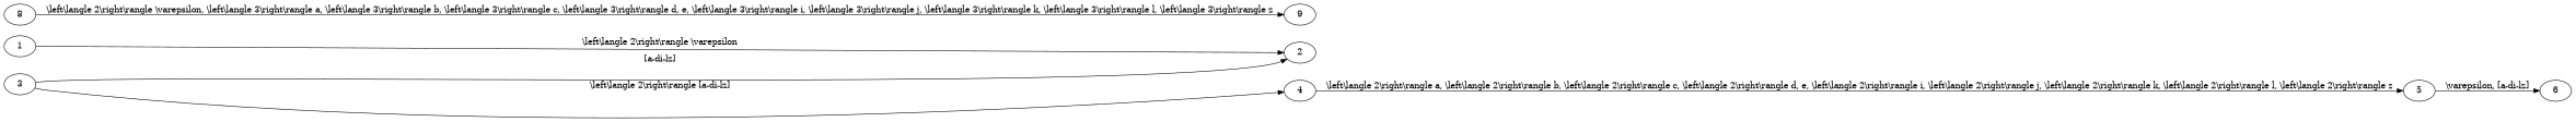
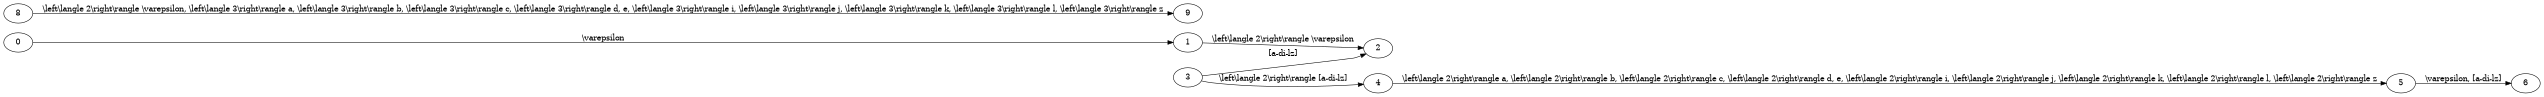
  digraph {
    d2tdocpreamble="    \usepackage{amssymb}    \usetikzlibrary{arrows.meta, automata, bending}    \tikzstyle{automaton}=[shorten >=1pt, pos=.4, >={Stealth[bend,round]}, initial text=]    \tikzstyle{named}=[rectangle, rounded corners]    \tikzstyle{initial}=[initial by arrow]    \tikzstyle{accepting}=[accepting by arrow]  "
    d2toptions="--format tikz --tikzedgelabels --graphstyle=automaton --crop --nominsize --autosize"
    rankdir=LR
    vcsn_context="nullableset<letterset<char_letters(abcdefghijklmnopqrstuvwxyz)>>, z"
    node [style=state texmode=math]
    edge [lblstyle=auto texmode=math]
+   0 [style="state, initial"]
    1
    2
    3
    4
    5
    6
    8
    9 [style="state, accepting"]
    subgraph sub_1 {
+     0
      1
      2
      3
      4
      5
      6
      8
      9
    }
+   0 -> 1 [label="\\varepsilon"]
    1 -> 2 [label="\\left\\langle 2\\right\\rangle \\varepsilon"]
    3 -> 2 [label="[a-di-lz]"]
    3 -> 4 [label="\\left\\langle 2\\right\\rangle [a-di-lz]"]
    4 -> 5 [label="\\left\\langle 2\\right\\rangle a, \\left\\langle 2\\right\\rangle b, \\left\\langle 2\\right\\rangle c, \\left\\langle 2\\right\\rangle d, e, \\left\\langle 2\\right\\rangle i, \\left\\langle 2\\right\\rangle j, \\left\\langle 2\\right\\rangle k, \\left\\langle 2\\right\\rangle l, \\left\\langle 2\\right\\rangle z"]
    5 -> 6 [label="\\varepsilon, [a-di-lz]"]
    8 -> 9 [label="\\left\\langle 2\\right\\rangle \\varepsilon, \\left\\langle 3\\right\\rangle a, \\left\\langle 3\\right\\rangle b, \\left\\langle 3\\right\\rangle c, \\left\\langle 3\\right\\rangle d, e, \\left\\langle 3\\right\\rangle i, \\left\\langle 3\\right\\rangle j, \\left\\langle 3\\right\\rangle k, \\left\\langle 3\\right\\rangle l, \\left\\langle 3\\right\\rangle z"]
  }
